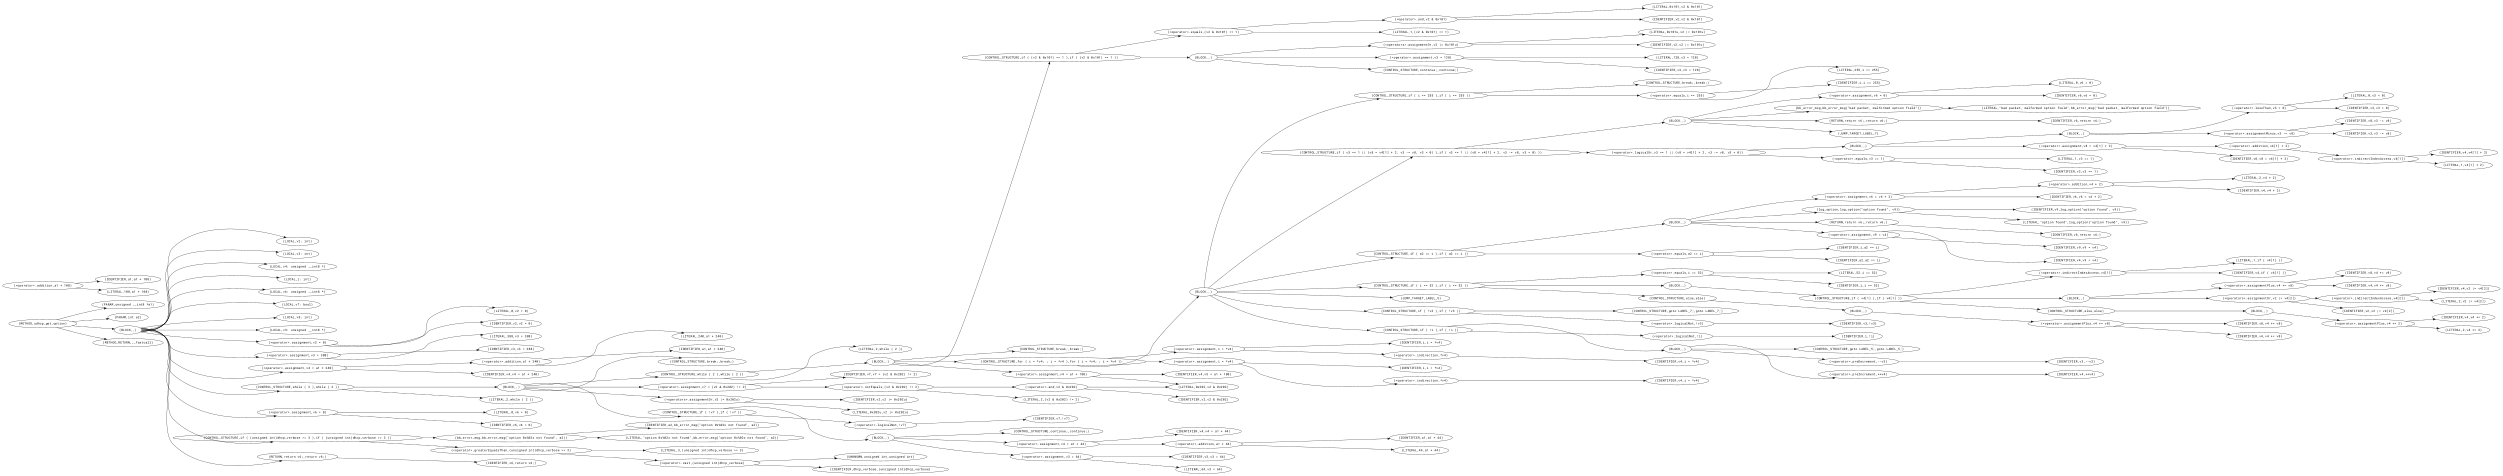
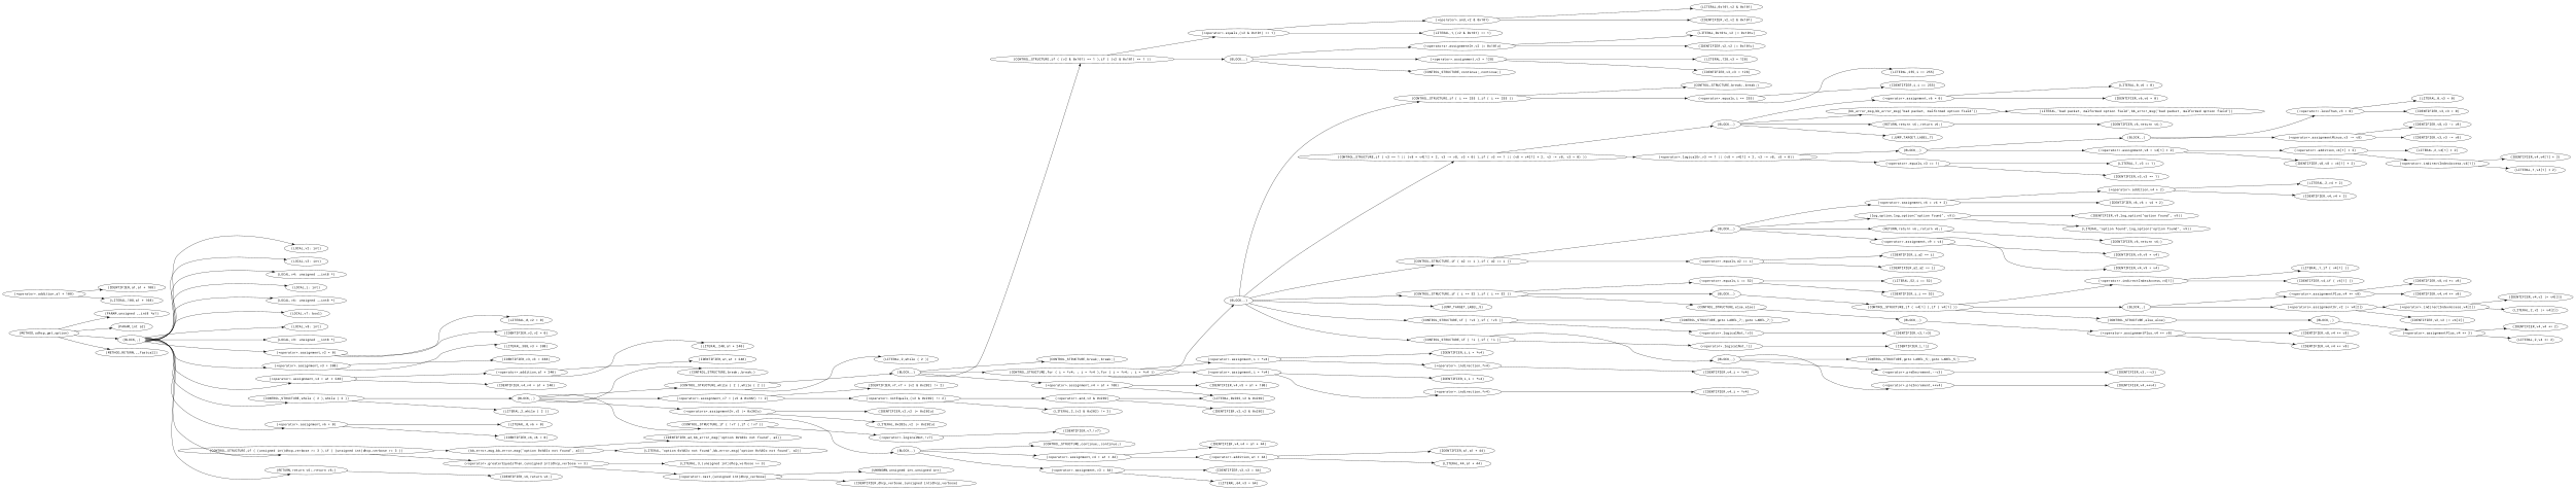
  digraph {
    fontname="Roboto Mono"
    rankdir=LR
    node [fontname="Roboto Mono"]
    edge [fontname="Roboto Mono"]
    n1 [label="(METHOD,udhcp_get_option)"]
    n2 [label="(PARAM,unsigned __int8 *a1)"]
    n3 [label="(PARAM,int a2)"]
    n4 [label="(BLOCK,,)"]
    n5 [label="(METHOD_RETURN,__fastcall)"]
    n6 [label="(LOCAL,v2: int)"]
    n7 [label="(LOCAL,v3: int)"]
    n8 [label="(LOCAL,v4: unsigned __int8 *)"]
    n9 [label="(LOCAL,i: int)"]
    n10 [label="(LOCAL,v6: unsigned __int8 *)"]
    n11 [label="(LOCAL,v7: bool)"]
    n12 [label="(LOCAL,v8: int)"]
    n13 [label="(LOCAL,v9: unsigned __int8 *)"]
    n14 [label="(<operator>.assignment,v2 = 0)"]
    n15 [label="(<operator>.assignment,v3 = 388)"]
    n16 [label="(<operator>.assignment,v4 = a1 + 240)"]
    n17 [label="(CONTROL_STRUCTURE,while ( 2 ),while ( 2 ))"]
    n18 [label="(<operator>.assignment,v6 = 0)"]
    n19 [label="(CONTROL_STRUCTURE,if ( (unsigned int)dhcp_verbose >= 3 ),if ( (unsigned int)dhcp_verbose >= 3 ))"]
    n20 [label="(RETURN,return v6;,return v6;)"]
    n21 [label="(IDENTIFIER,v2,v2 = 0)"]
    n22 [label="(LITERAL,0,v2 = 0)"]
    n23 [label="(IDENTIFIER,v3,v3 = 388)"]
    n24 [label="(LITERAL,388,v3 = 388)"]
    n25 [label="(IDENTIFIER,v4,v4 = a1 + 240)"]
    n26 [label="(<operator>.addition,a1 + 240)"]
    n27 [label="(LITERAL,2,while ( 2 ))"]
    n28 [label="(BLOCK,,)"]
    n29 [label="(IDENTIFIER,v6,v6 = 0)"]
    n30 [label="(LITERAL,0,v6 = 0)"]
    n31 [label="(<operator>.greaterEqualsThan,(unsigned int)dhcp_verbose >= 3)"]
    n32 [label="(bb_error_msg,bb_error_msg(\"option 0x%02x not found\", a2))"]
    n33 [label="(IDENTIFIER,v6,return v6;)"]
    n34 [label="(IDENTIFIER,a1,a1 + 240)"]
    n35 [label="(LITERAL,240,a1 + 240)"]
    n36 [label="(CONTROL_STRUCTURE,while ( 2 ),while ( 2 ))"]
    n37 [label="(<operator>.assignment,v7 = (v2 & 0x202) != 2)"]
    n38 [label="(<operators>.assignmentOr,v2 |= 0x202u)"]
    n39 [label="(CONTROL_STRUCTURE,if ( !v7 ),if ( !v7 ))"]
    n40 [label="(CONTROL_STRUCTURE,break;,break;)"]
    n41 [label="(LITERAL,2,while ( 2 ))"]
    n42 [label="(BLOCK,,)"]
    n43 [label="(IDENTIFIER,v7,v7 = (v2 & 0x202) != 2)"]
    n44 [label="(<operator>.notEquals,(v2 & 0x202) != 2)"]
    n45 [label="(IDENTIFIER,v2,v2 |= 0x202u)"]
    n46 [label="(LITERAL,0x202u,v2 |= 0x202u)"]
    n47 [label="(<operator>.logicalNot,!v7)"]
    n48 [label="(BLOCK,,)"]
    n49 [label="(CONTROL_STRUCTURE,for ( i = *v4; ; i = *v4 ),for ( i = *v4; ; i = *v4 ))"]
    n50 [label="(<operator>.assignment,v4 = a1 + 108)"]
    n51 [label="(CONTROL_STRUCTURE,if ( (v2 & 0x101) == 1 ),if ( (v2 & 0x101) == 1 ))"]
    n52 [label="(CONTROL_STRUCTURE,break;,break;)"]
    n53 [label="(<operator>.assignment,i = *v4)"]
    n54 [label="(<operator>.assignment,i = *v4)"]
    n55 [label="(BLOCK,,)"]
    n56 [label="(IDENTIFIER,v4,v5 = a1 + 108)"]
    n57 [label="(LITERAL,0x202,v2 & 0x202)"]
    n58 [label="(<operator>.equals,(v2 & 0x101) == 1)"]
    n59 [label="(BLOCK,,)"]
    n60 [label="(IDENTIFIER,i,i = *v4)"]
    n61 [label="(<operator>.indirection,*v4)"]
    n62 [label="(IDENTIFIER,i,i = *v4)"]
    n63 [label="(<operator>.indirection,*v4)"]
    n64 [label="(CONTROL_STRUCTURE,if ( !i ),if ( !i ))"]
    n65 [label="(CONTROL_STRUCTURE,if ( i == 255 ),if ( i == 255 ))"]
    n66 [label="(CONTROL_STRUCTURE,if ( v3 == 1 || (v8 = v4[1] + 2, v3 -= v8, v3 < 0) ),if ( v3 == 1 || (v8 = v4[1] + 2, v3 -= v8, v3 < 0) ))"]
    n67 [label="(CONTROL_STRUCTURE,if ( a2 == i ),if ( a2 == i ))"]
    n68 [label="(CONTROL_STRUCTURE,if ( i == 52 ),if ( i == 52 ))"]
    n69 [label="(JUMP_TARGET,LABEL_5)"]
    n70 [label="(CONTROL_STRUCTURE,if ( !v3 ),if ( !v3 ))"]
    n71 [label="(IDENTIFIER,v4,i = *v4)"]
    n72 [label="(IDENTIFIER,v4,i = *v4)"]
    n73 [label="(<operator>.logicalNot,!i)"]
    n74 [label="(BLOCK,,)"]
    n75 [label="(<operator>.equals,i == 255)"]
    n76 [label="(CONTROL_STRUCTURE,break;,break;)"]
    n77 [label="(<operator>.logicalOr,v3 == 1 || (v8 = v4[1] + 2, v3 -= v8, v3 < 0))"]
    n78 [label="(BLOCK,,)"]
    n79 [label="(<operator>.equals,a2 == i)"]
    n80 [label="(BLOCK,,)"]
    n81 [label="(<operator>.equals,i == 52)"]
    n82 [label="(BLOCK,,)"]
    n83 [label="(CONTROL_STRUCTURE,else,else)"]
    n84 [label="(<operator>.logicalNot,!v3)"]
    n85 [label="(CONTROL_STRUCTURE,goto LABEL_7;,goto LABEL_7;)"]
    n86 [label="(IDENTIFIER,i,!i)"]
    n87 [label="(<operator>.preDecrement,--v3)"]
    n88 [label="(<operator>.preIncrement,++v4)"]
    n89 [label="(CONTROL_STRUCTURE,goto LABEL_5;,goto LABEL_5;)"]
    n90 [label="(IDENTIFIER,v3,--v3)"]
    n91 [label="(IDENTIFIER,v4,++v4)"]
    n92 [label="(IDENTIFIER,i,i == 255)"]
    n93 [label="(LITERAL,255,i == 255)"]
    n94 [label="(<operator>.equals,v3 == 1)"]
    n95 [label="(BLOCK,,)"]
    n96 [label="(JUMP_TARGET,LABEL_7)"]
    n97 [label="(<operator>.assignment,v6 = 0)"]
    n98 [label="(bb_error_msg,bb_error_msg(\"bad packet, malformed option field\"))"]
    n99 [label="(RETURN,return v6;,return v6;)"]
    n100 [label="(IDENTIFIER,v3,v3 == 1)"]
    n101 [label="(LITERAL,1,v3 == 1)"]
    n102 [label="(<operator>.assignment,v8 = v4[1] + 2)"]
    n103 [label="(BLOCK,,)"]
    n104 [label="(IDENTIFIER,v8,v8 = v4[1] + 2)"]
    n105 [label="(<operator>.addition,v4[1] + 2)"]
    n106 [label="(<operator>.assignmentMinus,v3 -= v8)"]
    n107 [label="(<operator>.lessThan,v3 < 0)"]
    n108 [label="(<operator>.indirectIndexAccess,v4[1])"]
+   n109 [label="(LITERAL,2,v4[1] + 2)"]
    n110 [label="(IDENTIFIER,v4,v4[1] + 2)"]
    n111 [label="(LITERAL,1,v4[1] + 2)"]
    n112 [label="(IDENTIFIER,v3,v3 -= v8)"]
    n113 [label="(IDENTIFIER,v8,v3 -= v8)"]
    n114 [label="(IDENTIFIER,v3,v3 < 0)"]
    n115 [label="(LITERAL,0,v3 < 0)"]
    n116 [label="(IDENTIFIER,v6,v6 = 0)"]
    n117 [label="(LITERAL,0,v6 = 0)"]
    n118 [label="(LITERAL,\"bad packet, malformed option field\",bb_error_msg(\"bad packet, malformed option field\"))"]
    n119 [label="(IDENTIFIER,v6,return v6;)"]
    n120 [label="(IDENTIFIER,a2,a2 == i)"]
    n121 [label="(IDENTIFIER,i,a2 == i)"]
    n122 [label="(<operator>.assignment,v9 = v4)"]
    n123 [label="(<operator>.assignment,v6 = v4 + 2)"]
    n124 [label="(log_option,log_option(\"option found\", v9))"]
    n125 [label="(RETURN,return v6;,return v6;)"]
    n126 [label="(IDENTIFIER,v9,v9 = v4)"]
    n127 [label="(IDENTIFIER,v4,v9 = v4)"]
    n128 [label="(IDENTIFIER,v6,v6 = v4 + 2)"]
    n129 [label="(<operator>.addition,v4 + 2)"]
    n130 [label="(LITERAL,\"option found\",log_option(\"option found\", v9))"]
    n131 [label="(IDENTIFIER,v9,log_option(\"option found\", v9))"]
    n132 [label="(IDENTIFIER,v6,return v6;)"]
    n133 [label="(IDENTIFIER,v4,v4 + 2)"]
    n134 [label="(LITERAL,2,v4 + 2)"]
    n135 [label="(IDENTIFIER,i,i == 52)"]
    n136 [label="(LITERAL,52,i == 52)"]
    n137 [label="(CONTROL_STRUCTURE,if ( v4[1] ),if ( v4[1] ))"]
    n138 [label="(BLOCK,,)"]
    n139 [label="(<operator>.indirectIndexAccess,v4[1])"]
    n140 [label="(BLOCK,,)"]
    n141 [label="(CONTROL_STRUCTURE,else,else)"]
    n142 [label="(IDENTIFIER,v4,if ( v4[1] ))"]
    n143 [label="(LITERAL,1,if ( v4[1] ))"]
    n144 [label="(<operators>.assignmentOr,v2 |= v4[2])"]
    n145 [label="(<operator>.assignmentPlus,v4 += v8)"]
    n146 [label="(BLOCK,,)"]
    n147 [label="(IDENTIFIER,v2,v2 |= v4[2])"]
    n148 [label="(<operator>.indirectIndexAccess,v4[2])"]
    n149 [label="(IDENTIFIER,v4,v4 += v8)"]
    n150 [label="(IDENTIFIER,v8,v4 += v8)"]
    n151 [label="(IDENTIFIER,v4,v2 |= v4[2])"]
    n152 [label="(LITERAL,2,v2 |= v4[2])"]
    n153 [label="(<operator>.assignmentPlus,v4 += 2)"]
    n154 [label="(IDENTIFIER,v4,v4 += 2)"]
    n155 [label="(LITERAL,2,v4 += 2)"]
    n156 [label="(<operator>.assignmentPlus,v4 += v8)"]
    n157 [label="(IDENTIFIER,v4,v4 += v8)"]
    n158 [label="(IDENTIFIER,v8,v4 += v8)"]
    n159 [label="(IDENTIFIER,v3,!v3)"]
    n160 [label="(<operator>.addition,a1 + 108)"]
    n161 [label="(IDENTIFIER,a1,a1 + 108)"]
    n162 [label="(LITERAL,108,a1 + 108)"]
    n163 [label="(<operator>.and,v2 & 0x101)"]
    n164 [label="(LITERAL,1,(v2 & 0x101) == 1)"]
    n165 [label="(<operators>.assignmentOr,v2 |= 0x101u)"]
    n166 [label="(<operator>.assignment,v3 = 128)"]
    n167 [label="(CONTROL_STRUCTURE,continue;,continue;)"]
    n168 [label="(IDENTIFIER,v2,v2 & 0x101)"]
    n169 [label="(LITERAL,0x101,v2 & 0x101)"]
    n170 [label="(IDENTIFIER,v2,v2 |= 0x101u)"]
    n171 [label="(LITERAL,0x101u,v2 |= 0x101u)"]
    n172 [label="(IDENTIFIER,v3,v3 = 128)"]
    n173 [label="(LITERAL,128,v3 = 128)"]
    n174 [label="(<operator>.and,v2 & 0x202)"]
    n175 [label="(LITERAL,2,(v2 & 0x202) != 2)"]
    n176 [label="(IDENTIFIER,v2,v2 & 0x202)"]
    n177 [label="(IDENTIFIER,v7,!v7)"]
    n178 [label="(<operator>.assignment,v4 = a1 + 44)"]
    n179 [label="(<operator>.assignment,v3 = 64)"]
    n180 [label="(CONTROL_STRUCTURE,continue;,continue;)"]
    n181 [label="(IDENTIFIER,v4,v4 = a1 + 44)"]
    n182 [label="(<operator>.addition,a1 + 44)"]
    n183 [label="(IDENTIFIER,v3,v3 = 64)"]
    n184 [label="(LITERAL,64,v3 = 64)"]
    n185 [label="(IDENTIFIER,a1,a1 + 44)"]
    n186 [label="(LITERAL,44,a1 + 44)"]
    n187 [label="(<operator>.cast,(unsigned int)dhcp_verbose)"]
    n188 [label="(LITERAL,3,(unsigned int)dhcp_verbose >= 3)"]
    n189 [label="(LITERAL,\"option 0x%02x not found\",bb_error_msg(\"option 0x%02x not found\", a2))"]
    n190 [label="(IDENTIFIER,a2,bb_error_msg(\"option 0x%02x not found\", a2))"]
    n191 [label="(UNKNOWN,unsigned int,unsigned int)"]
    n192 [label="(IDENTIFIER,dhcp_verbose,(unsigned int)dhcp_verbose)"]
    n1 -> n2
    n1 -> n3
    n1 -> n4
    n1 -> n5
    n4 -> n6
    n4 -> n7
    n4 -> n8
    n4 -> n9
    n4 -> n10
    n4 -> n11
    n4 -> n12
    n4 -> n13
    n4 -> n14
    n4 -> n15
    n4 -> n16
    n4 -> n17
    n4 -> n18
    n4 -> n19
    n4 -> n20
    n14 -> n21
    n14 -> n22
    n15 -> n23
    n15 -> n24
    n16 -> n25
    n16 -> n26
    n17 -> n27
    n17 -> n28
    n18 -> n29
    n18 -> n30
    n19 -> n31
    n19 -> n32
    n20 -> n33
    n26 -> n34
    n26 -> n35
    n28 -> n36
    n28 -> n37
    n28 -> n38
    n28 -> n39
    n28 -> n40
    n31 -> n187
    n31 -> n188
    n32 -> n189
    n32 -> n190
    n36 -> n41
    n36 -> n42
    n37 -> n43
    n37 -> n44
    n38 -> n45
    n38 -> n46
    n39 -> n47
    n39 -> n48
    n42 -> n49
    n42 -> n50
    n42 -> n51
    n42 -> n52
    n44 -> n174
    n44 -> n175
    n47 -> n177
    n48 -> n178
    n48 -> n179
    n48 -> n180
    n49 -> n53
    n49 -> n54
    n49 -> n55
    n50 -> n56
    n50 -> n57
    n51 -> n58
    n51 -> n59
    n53 -> n60
    n53 -> n61
    n54 -> n62
    n54 -> n63
    n55 -> n64
    n55 -> n65
    n55 -> n66
    n55 -> n67
    n55 -> n68
    n55 -> n69
    n55 -> n70
    n58 -> n163
    n58 -> n164
    n59 -> n165
    n59 -> n166
    n59 -> n167
    n61 -> n71
    n63 -> n72
    n64 -> n73
    n64 -> n74
    n65 -> n75
    n65 -> n76
    n66 -> n77
    n66 -> n78
    n67 -> n79
    n67 -> n80
    n68 -> n81
    n68 -> n82
    n68 -> n83
    n70 -> n84
    n70 -> n85
    n73 -> n86
    n74 -> n87
    n74 -> n88
    n74 -> n89
    n75 -> n92
    n75 -> n93
    n77 -> n94
    n77 -> n95
    n78 -> n96
    n78 -> n97
    n78 -> n98
    n78 -> n99
    n79 -> n120
    n79 -> n121
    n80 -> n122
    n80 -> n123
    n80 -> n124
    n80 -> n125
    n81 -> n135
    n81 -> n136
    n82 -> n137
    n83 -> n138
    n84 -> n159
    n87 -> n90
    n88 -> n91
    n94 -> n100
    n94 -> n101
    n95 -> n102
    n95 -> n103
    n97 -> n116
    n97 -> n117
    n98 -> n118
    n99 -> n119
    n102 -> n104
    n102 -> n105
    n103 -> n106
    n103 -> n107
    n105 -> n108
+   n105 -> n109
    n106 -> n112
    n106 -> n113
    n107 -> n114
    n107 -> n115
    n108 -> n110
    n108 -> n111
    n122 -> n126
    n122 -> n127
    n123 -> n128
    n123 -> n129
    n124 -> n130
    n124 -> n131
    n125 -> n132
    n129 -> n133
    n129 -> n134
    n137 -> n139
    n137 -> n140
    n137 -> n141
    n138 -> n156
    n139 -> n142
    n139 -> n143
    n140 -> n144
    n140 -> n145
    n141 -> n146
    n144 -> n147
    n144 -> n148
    n145 -> n149
    n145 -> n150
    n146 -> n153
    n148 -> n151
    n148 -> n152
    n153 -> n154
    n153 -> n155
    n156 -> n157
    n156 -> n158
    n160 -> n161
    n160 -> n162
    n163 -> n168
    n163 -> n169
    n165 -> n170
    n165 -> n171
    n166 -> n172
    n166 -> n173
    n174 -> n57
    n174 -> n176
    n178 -> n181
    n178 -> n182
    n179 -> n183
    n179 -> n184
    n182 -> n185
    n182 -> n186
    n187 -> n191
    n187 -> n192
  }
